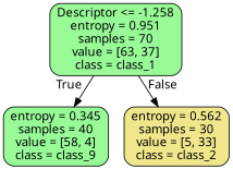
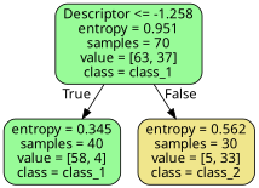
  digraph {
    fontname="Noto Sans"
    node [color=black fillcolor=palegreen fontname="Noto Sans" shape=box style="filled, rounded"]
    edge [fontname="Noto Sans" labeldistance=2.5]
    n1 [label="Descriptor <= -1.258\nentropy = 0.951\nsamples = 70\nvalue = [63, 37]\nclass = class_1"]
-   n2 [label="entropy = 0.345\nsamples = 40\nvalue = [58, 4]\nclass = class_9"]
+   n2 [label="entropy = 0.345\nsamples = 40\nvalue = [58, 4]\nclass = class_1"]
    n3 [fillcolor=khaki label="entropy = 0.562\nsamples = 30\nvalue = [5, 33]\nclass = class_2"]
    n1 -> n2 [headlabel=True labelangle=45]
    n1 -> n3 [headlabel=False labelangle=-45]
  }
